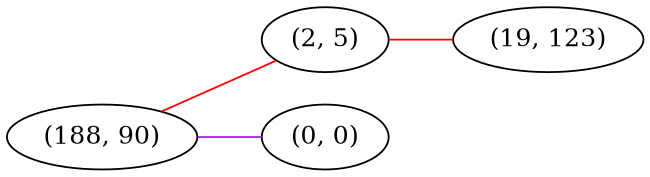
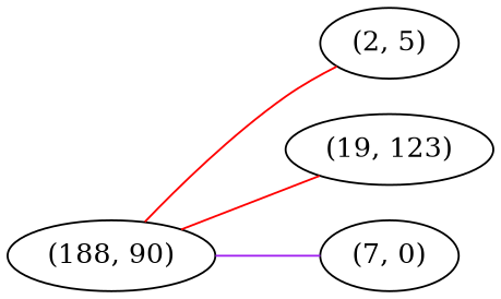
  graph {
    rankdir=LR
    edge [color=red weight=1]
    "(188, 90)"
    "(2, 5)"
    "(19, 123)"
-   "(0, 0)"
+   "(0, 0)" [label="(7, 0)"]
    "(188, 90)" -- "(2, 5)"
-   "(2, 5)" -- "(19, 123)"
+   "(188, 90)" -- "(19, 123)"
    "(188, 90)" -- "(0, 0)" [color=purple weight=4]
  }
